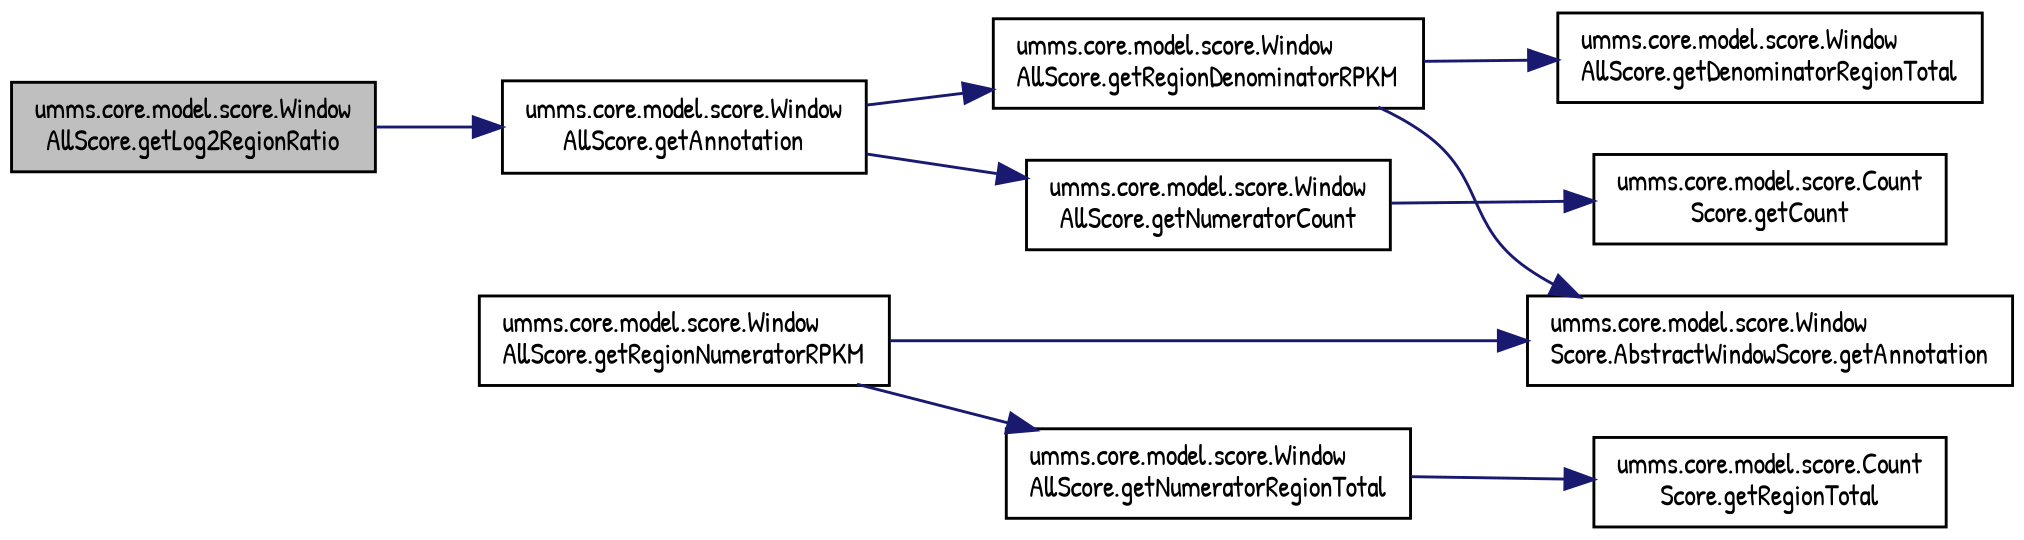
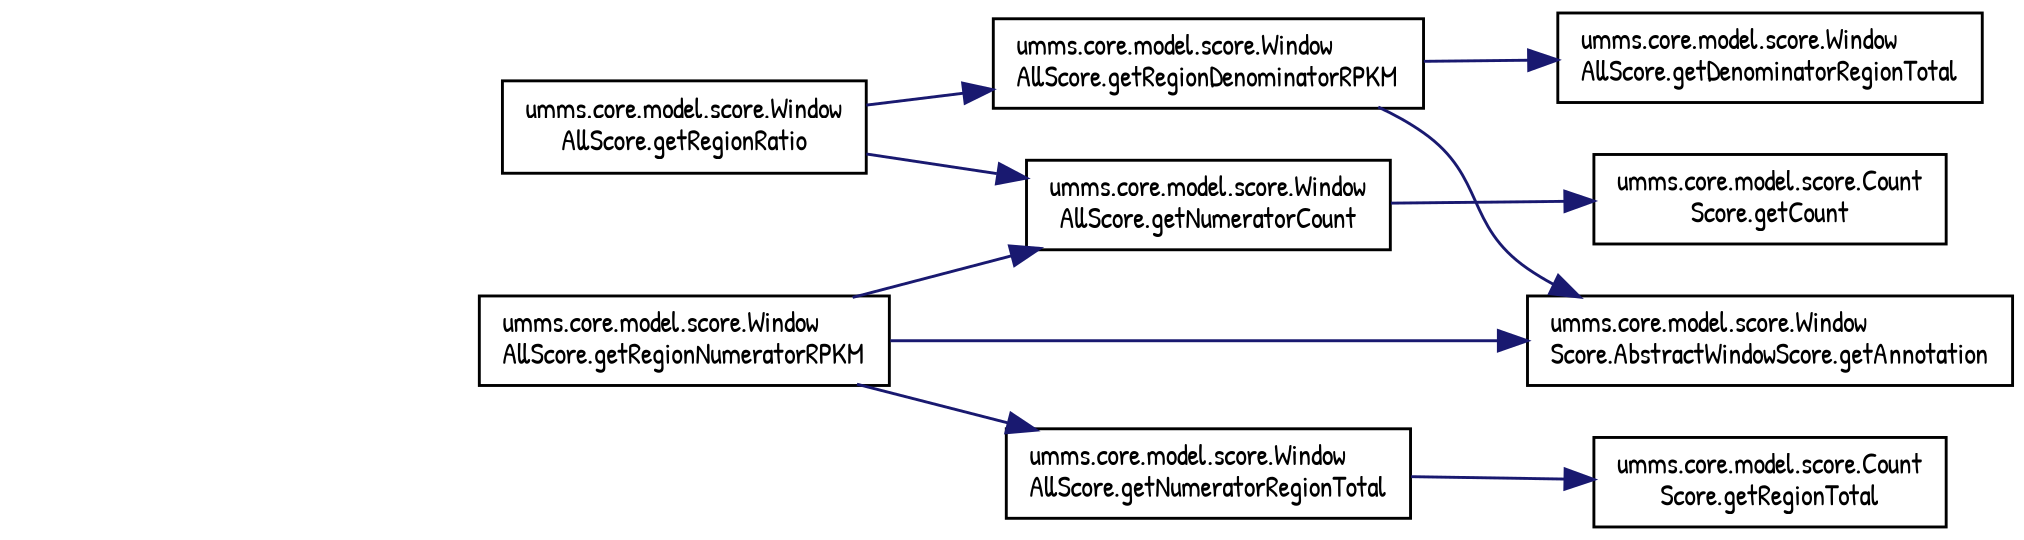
  digraph {
    fontname="Patrick Hand"
    rankdir=LR
    node [color=black fillcolor=white fontname="Patrick Hand" fontsize=10 shape=record style=filled]
    edge [color=midnightblue fontname="Patrick Hand" fontsize=10 labelfontname=Helvetica labelfontsize=10 style=solid]
-   n1 [fillcolor=grey75 fontcolor=black height=0.2 label="umms.core.model.score.Window\lAllScore.getLog2RegionRatio" width=0.4]
-   n2 [height=0.2 label="umms.core.model.score.Window\lAllScore.getAnnotation" width=0.4]
+   n2 [height=0.2 label="umms.core.model.score.Window\lAllScore.getRegionRatio" width=0.4]
    n3 [height=0.2 label="umms.core.model.score.Window\lAllScore.getRegionDenominatorRPKM" width=0.4]
    n4 [height=0.2 label="umms.core.model.score.Window\lAllScore.getNumeratorCount" width=0.4]
    n5 [height=0.2 label="umms.core.model.score.Window\lAllScore.getRegionNumeratorRPKM" width=0.4]
    n6 [height=0.2 label="umms.core.model.score.Window\lAllScore.getNumeratorRegionTotal" width=0.4]
    n7 [height=0.2 label="umms.core.model.score.Window\lScore.AbstractWindowScore.getAnnotation" width=0.4]
    n8 [height=0.2 label="umms.core.model.score.Window\lAllScore.getDenominatorRegionTotal" width=0.4]
    n9 [height=0.2 label="umms.core.model.score.Count\lScore.getCount" width=0.4]
    n10 [height=0.2 label="umms.core.model.score.Count\lScore.getRegionTotal" width=0.4]
-   n1 -> n2
    n2 -> n3
    n2 -> n4
    n3 -> n7
    n3 -> n8
    n4 -> n9
+   n5 -> n4
    n5 -> n6
    n5 -> n7
    n6 -> n10
  }
